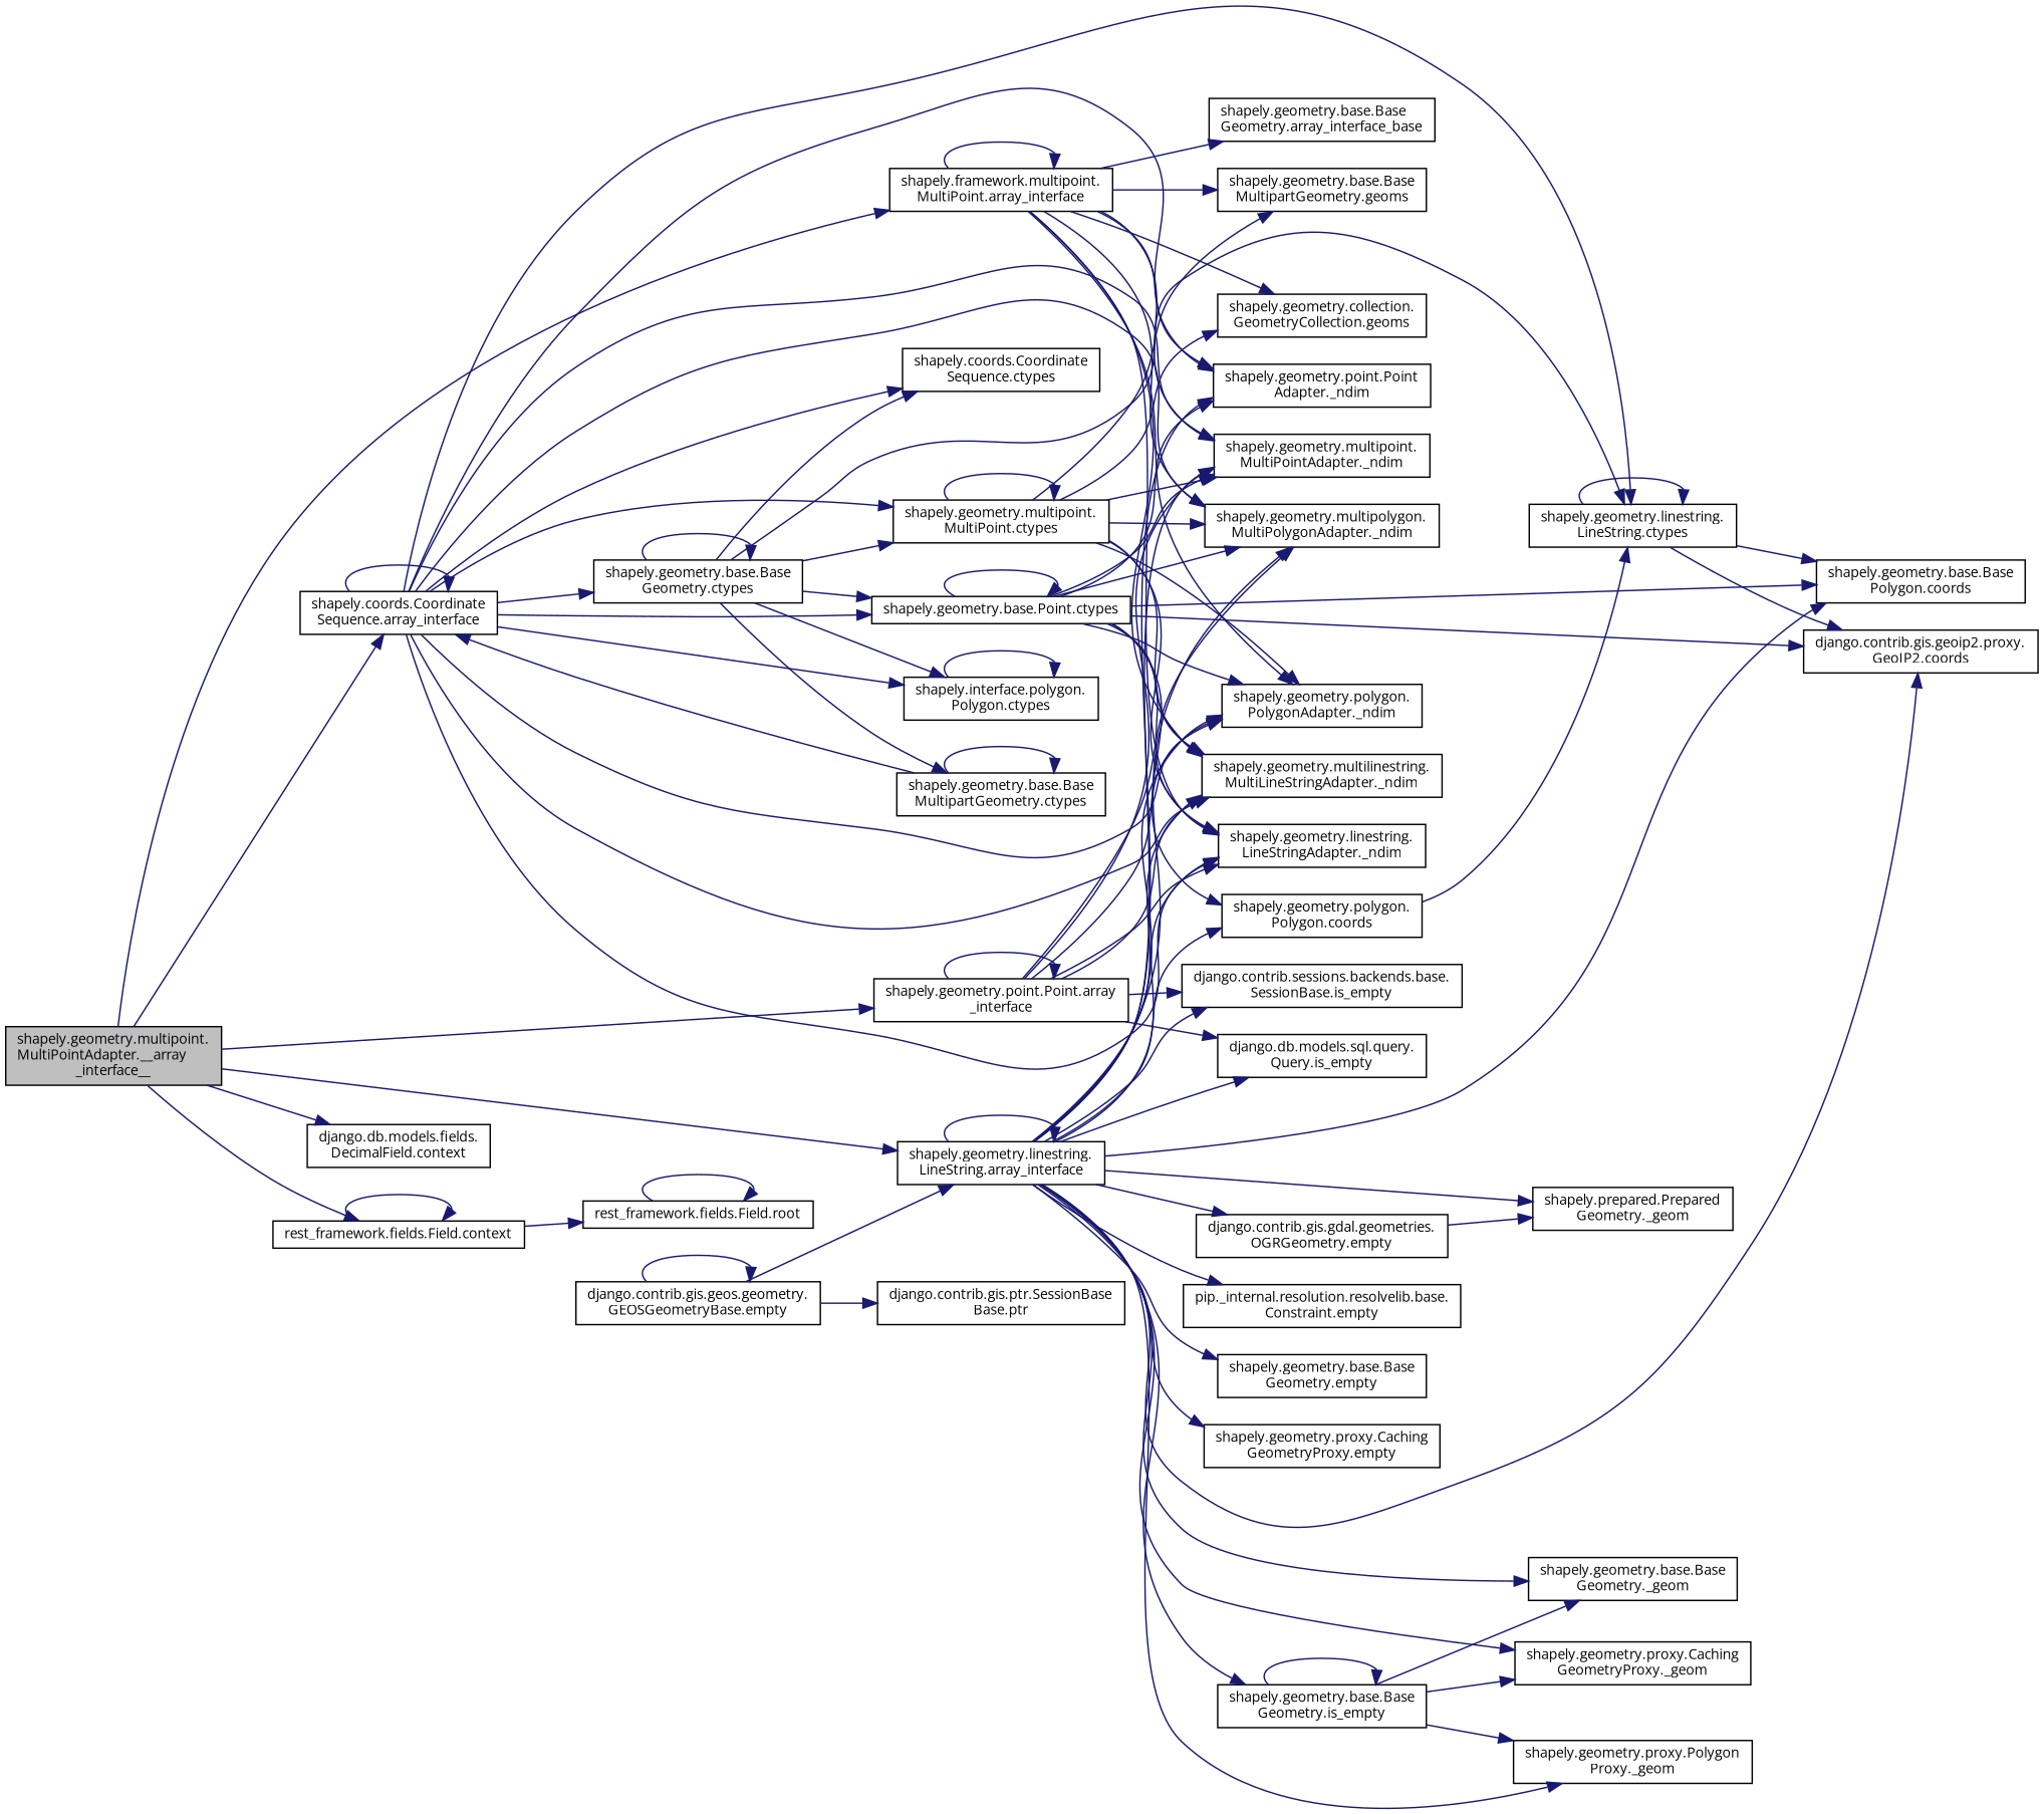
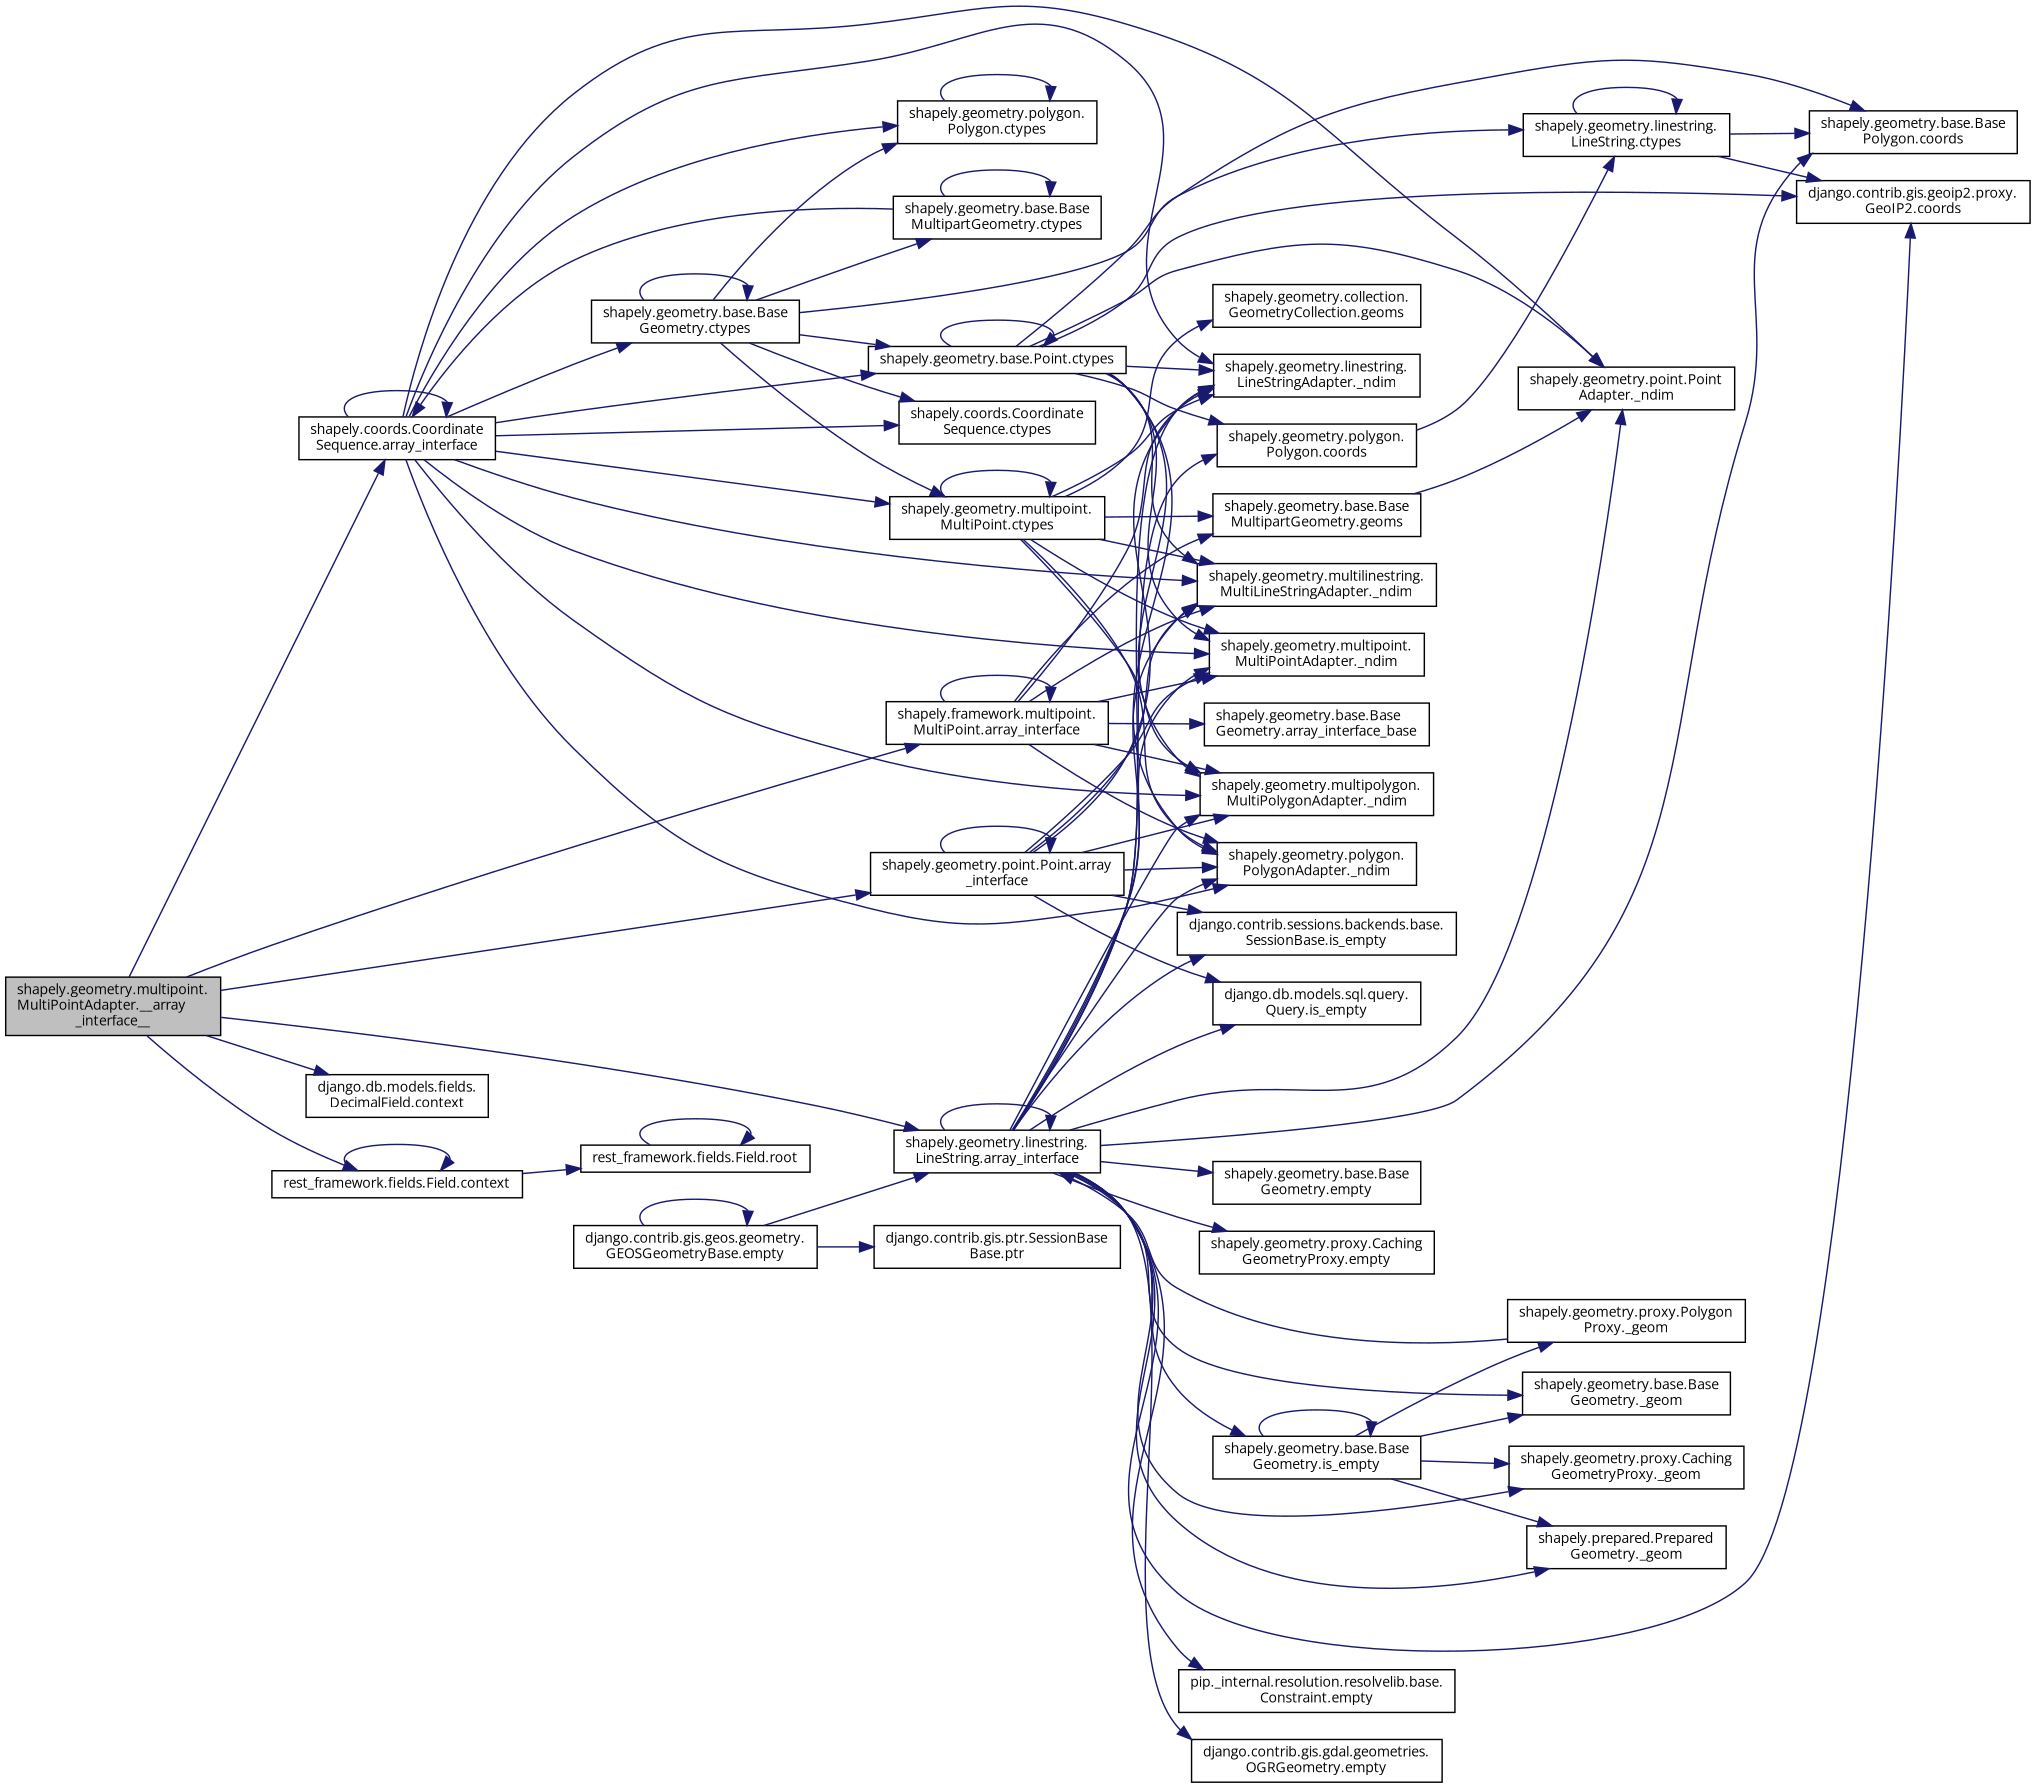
  digraph {
    fontname="Open Sans"
    rankdir=LR
    node [color=black fillcolor=white fontname="Open Sans" fontsize=10 shape=record style=filled]
    edge [color=midnightblue fontname="Open Sans" fontsize=10 labelfontname=Helvetica labelfontsize=10 style=solid]
    n1 [fillcolor=grey75 fontcolor=black height=0.2 label="shapely.geometry.multipoint.\lMultiPointAdapter.__array\l_interface__" width=0.4]
    n2 [height=0.2 label="shapely.coords.Coordinate\lSequence.array_interface" width=0.4]
    n3 [height=0.2 label="shapely.geometry.linestring.\lLineString.array_interface" width=0.4]
    n4 [height=0.2 label="shapely.framework.multipoint.\lMultiPoint.array_interface" width=0.4]
    n5 [height=0.2 label="shapely.geometry.point.Point.array\l_interface" width=0.4]
    n6 [height=0.2 label="django.db.models.fields.\lDecimalField.context" width=0.4]
    n7 [height=0.2 label="rest_framework.fields.Field.context" width=0.4]
    n8 [height=0.2 label="shapely.geometry.linestring.\lLineStringAdapter._ndim" width=0.4]
    n9 [height=0.2 label="shapely.geometry.multilinestring.\lMultiLineStringAdapter._ndim" width=0.4]
    n10 [height=0.2 label="shapely.geometry.multipoint.\lMultiPointAdapter._ndim" width=0.4]
    n11 [height=0.2 label="shapely.geometry.multipolygon.\lMultiPolygonAdapter._ndim" width=0.4]
    n12 [height=0.2 label="shapely.geometry.point.Point\lAdapter._ndim" width=0.4]
    n13 [height=0.2 label="shapely.geometry.polygon.\lPolygonAdapter._ndim" width=0.4]
    n14 [height=0.2 label="shapely.coords.Coordinate\lSequence.ctypes" width=0.4]
    n15 [height=0.2 label="shapely.geometry.base.Base\lGeometry.ctypes" width=0.4]
    n16 [height=0.2 label="shapely.geometry.linestring.\lLineString.ctypes" width=0.4]
    n17 [height=0.2 label="shapely.geometry.multipoint.\lMultiPoint.ctypes" width=0.4]
    n18 [height=0.2 label="shapely.geometry.base.Point.ctypes" width=0.4]
-   n19 [height=0.2 label="shapely.interface.polygon.\lPolygon.ctypes" width=0.4]
+   n19 [height=0.2 label="shapely.geometry.polygon.\lPolygon.ctypes" width=0.4]
    n20 [height=0.2 label="django.contrib.gis.geoip2.proxy.\lGeoIP2.coords" width=0.4]
    n21 [height=0.2 label="shapely.geometry.base.Base\lPolygon.coords" width=0.4]
    n22 [height=0.2 label="shapely.geometry.polygon.\lPolygon.coords" width=0.4]
    n23 [height=0.2 label="shapely.geometry.base.Base\lGeometry._geom" width=0.4]
    n24 [height=0.2 label="shapely.geometry.proxy.Caching\lGeometryProxy._geom" width=0.4]
    n25 [height=0.2 label="shapely.geometry.proxy.Polygon\lProxy._geom" width=0.4]
    n26 [height=0.2 label="shapely.prepared.Prepared\lGeometry._geom" width=0.4]
    n27 [height=0.2 label="pip._internal.resolution.resolvelib.base.\lConstraint.empty" width=0.4]
    n28 [height=0.2 label="django.contrib.gis.gdal.geometries.\lOGRGeometry.empty" width=0.4]
    n29 [height=0.2 label="shapely.geometry.base.Base\lGeometry.empty" width=0.4]
    n30 [height=0.2 label="shapely.geometry.proxy.Caching\lGeometryProxy.empty" width=0.4]
    n31 [height=0.2 label="django.contrib.sessions.backends.base.\lSessionBase.is_empty" width=0.4]
    n32 [height=0.2 label="django.db.models.sql.query.\lQuery.is_empty" width=0.4]
    n33 [height=0.2 label="shapely.geometry.base.Base\lGeometry.is_empty" width=0.4]
    n34 [height=0.2 label="shapely.geometry.base.Base\lMultipartGeometry.geoms" width=0.4]
    n35 [height=0.2 label="shapely.geometry.collection.\lGeometryCollection.geoms" width=0.4]
    n36 [height=0.2 label="shapely.geometry.base.Base\lGeometry.array_interface_base" width=0.4]
    n37 [height=0.2 label="rest_framework.fields.Field.root" width=0.4]
    n38 [height=0.2 label="shapely.geometry.base.Base\lMultipartGeometry.ctypes" width=0.4]
    n39 [height=0.2 label="django.contrib.gis.geos.geometry.\lGEOSGeometryBase.empty" width=0.4]
    n40 [height=0.2 label="django.contrib.gis.ptr.SessionBase\lBase.ptr" width=0.4]
    n1 -> n2
    n1 -> n3
    n1 -> n4
    n1 -> n5
    n1 -> n6
    n1 -> n7
    n2 -> n2
    n2 -> n8
    n2 -> n9
    n2 -> n10
    n2 -> n11
    n2 -> n12
    n2 -> n13
    n2 -> n14
    n2 -> n15
-   n2 -> n16
    n2 -> n17
    n2 -> n18
    n2 -> n19
    n3 -> n3
    n3 -> n8
    n3 -> n9
    n3 -> n10
    n3 -> n11
    n3 -> n12
    n3 -> n13
    n3 -> n20
    n3 -> n21
    n3 -> n22
    n3 -> n23
    n3 -> n24
-   n3 -> n25
+   n25 -> n3
    n3 -> n26
    n3 -> n27
    n3 -> n28
    n3 -> n29
    n3 -> n30
    n3 -> n31
    n3 -> n32
    n3 -> n33
    n4 -> n4
    n4 -> n8
    n4 -> n9
    n4 -> n10
    n4 -> n11
-   n4 -> n12
+   n34 -> n12
    n4 -> n13
    n4 -> n34
-   n4 -> n35
    n4 -> n36
    n5 -> n5
    n5 -> n8
    n5 -> n9
    n5 -> n10
    n5 -> n11
    n5 -> n13
    n5 -> n31
    n5 -> n32
    n7 -> n7
    n7 -> n37
    n15 -> n14
    n15 -> n15
    n15 -> n16
    n15 -> n17
    n15 -> n18
    n15 -> n19
    n15 -> n38
    n16 -> n16
    n16 -> n20
    n16 -> n21
    n17 -> n8
    n17 -> n9
    n17 -> n10
    n17 -> n11
    n17 -> n13
    n17 -> n17
    n17 -> n34
    n17 -> n35
    n18 -> n8
    n18 -> n9
    n18 -> n10
    n18 -> n11
    n18 -> n12
    n18 -> n13
    n18 -> n18
    n18 -> n20
    n18 -> n21
    n18 -> n22
    n19 -> n19
    n22 -> n16
    n33 -> n23
    n33 -> n24
    n33 -> n25
-   n28 -> n26
+   n33 -> n26
    n33 -> n33
    n37 -> n37
    n38 -> n2
    n38 -> n38
    n39 -> n3
    n39 -> n39
    n39 -> n40
  }
